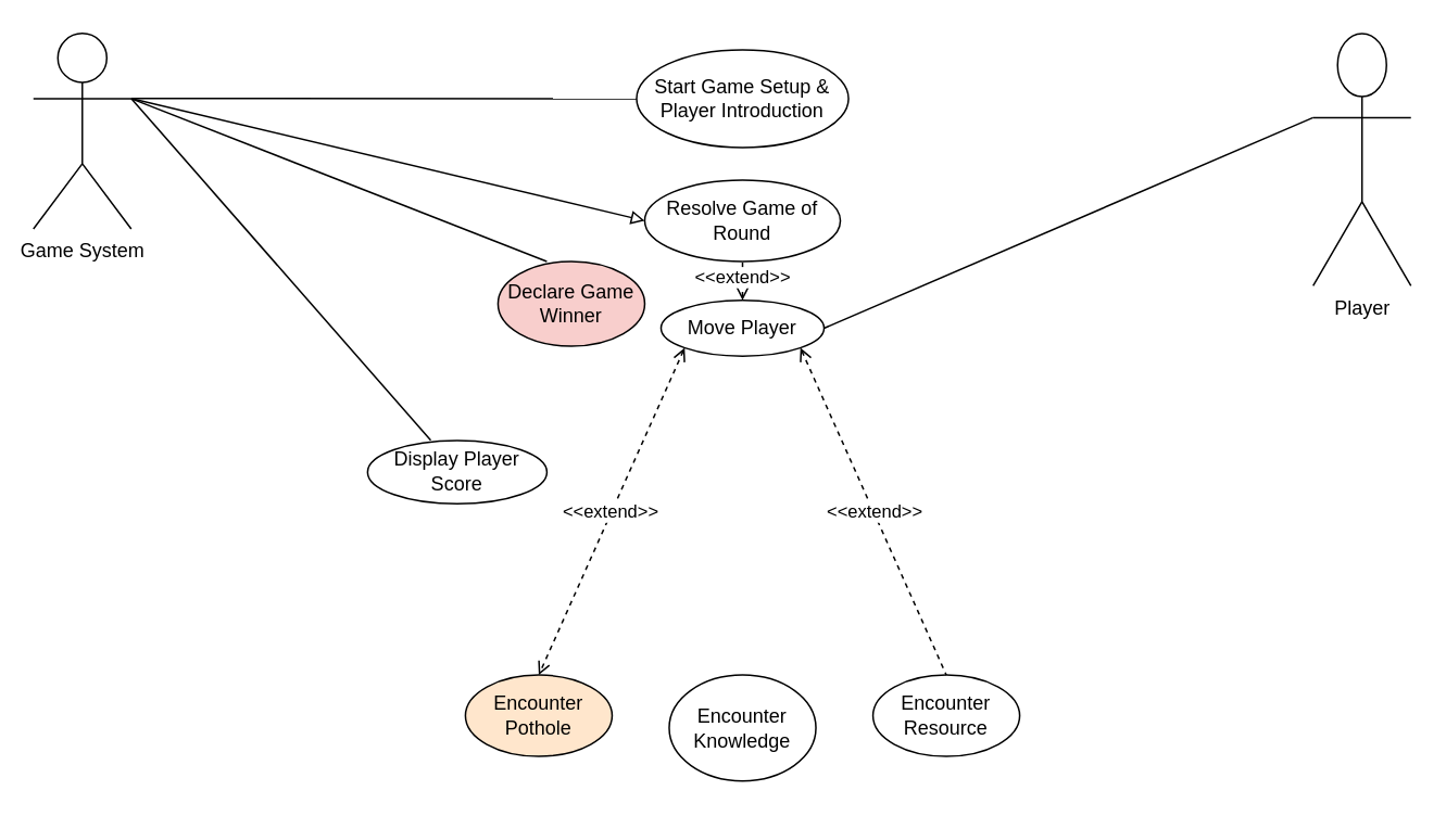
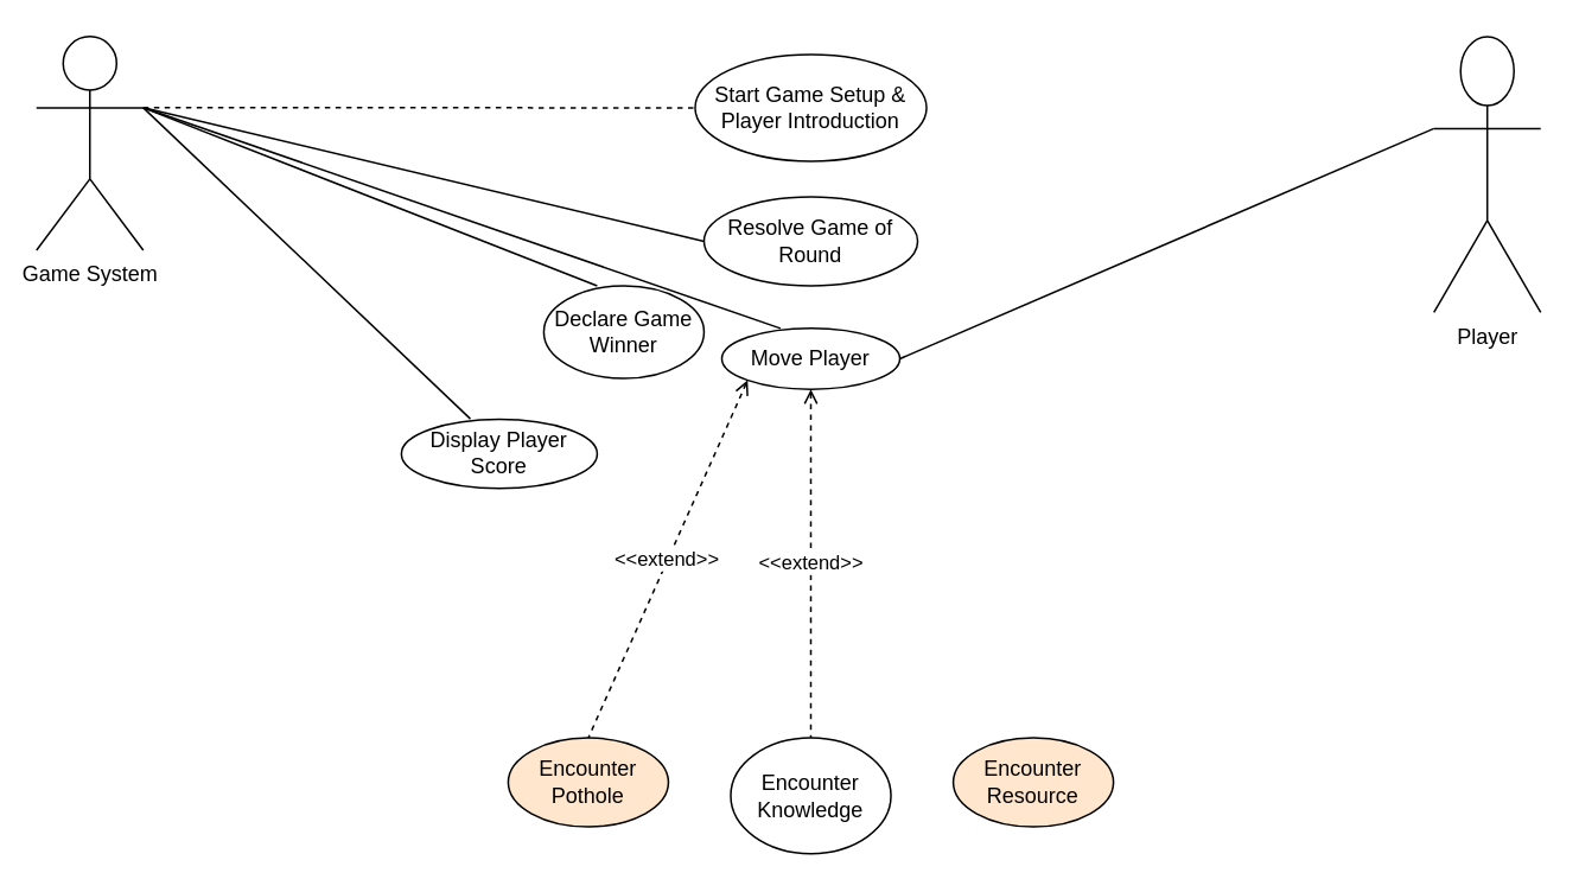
  <mxCell id="0" />
  <mxCell id="1" parent="0" />
- <mxCell id="2" value="" style="rounded=0;orthogonalLoop=1;jettySize=auto;html=1;strokeColor=default;endArrow=none;endFill=0;exitX=1;exitY=0.333;exitDx=0;exitDy=0;exitPerimeter=0;" parent="1" source="10" target="4" edge="1"><mxGeometry relative="1" as="geometry"><mxPoint x="-45" y="250" as="sourcePoint" /></mxGeometry></mxCell>
+ <mxCell id="2" value="" style="rounded=0;orthogonalLoop=1;jettySize=auto;html=1;strokeColor=default;endArrow=none;endFill=0;exitX=1;exitY=0.333;exitDx=0;exitDy=0;exitPerimeter=0;dashed=1;" parent="1" source="10" target="4" edge="1"><mxGeometry relative="1" as="geometry"><mxPoint x="-45" y="250" as="sourcePoint" /></mxGeometry></mxCell>
  <mxCell id="3" value="Player" style="shape=umlActor;verticalLabelPosition=bottom;verticalAlign=top;html=1;outlineConnect=0;rounded=1;" parent="1" vertex="1"><mxGeometry x="805" y="20" width="60" height="155" as="geometry" /></mxCell>
  <mxCell id="4" value="Start Game Setup &amp;amp; Player Introduction" style="ellipse;whiteSpace=wrap;html=1;verticalAlign=middle;rounded=1;align=center;labelPosition=center;verticalLabelPosition=middle;" parent="1" vertex="1"><mxGeometry x="390" y="30" width="130" height="60" as="geometry" /></mxCell>
- <mxCell id="5" value="&lt;div style=&quot;&quot;&gt;&amp;lt;&amp;lt;extend&amp;gt;&amp;gt;&lt;/div&gt;" style="rounded=0;orthogonalLoop=1;jettySize=auto;html=1;exitX=0.5;exitY=0;exitDx=0;exitDy=0;entryX=0.5;entryY=1;entryDx=0;entryDy=0;endArrow=none;endFill=0;startArrow=open;startFill=0;dashed=1;align=center;jumpStyle=none;" parent="1" source="6" target="7" edge="1"><mxGeometry x="0.182" relative="1" as="geometry"><mxPoint as="offset" /></mxGeometry></mxCell>
  <mxCell id="6" value="Move Player" style="ellipse;whiteSpace=wrap;html=1;verticalAlign=middle;rounded=1;align=center;labelPosition=center;verticalLabelPosition=middle;" parent="1" vertex="1"><mxGeometry x="405" y="183.86" width="100" height="34.28" as="geometry" /></mxCell>
  <mxCell id="7" value="Resolve Game of Round" style="ellipse;whiteSpace=wrap;html=1;verticalAlign=middle;rounded=1;align=center;labelPosition=center;verticalLabelPosition=middle;" parent="1" vertex="1"><mxGeometry x="395" y="110" width="120" height="50" as="geometry" /></mxCell>
- <mxCell id="8" value="Declare Game Winner" style="ellipse;whiteSpace=wrap;html=1;verticalAlign=middle;rounded=1;align=center;labelPosition=center;verticalLabelPosition=middle;fillColor=#f8cecc;" parent="1" vertex="1"><mxGeometry x="305" y="160" width="90" height="52" as="geometry" /></mxCell>
+ <mxCell id="8" value="Declare Game Winner" style="ellipse;whiteSpace=wrap;html=1;verticalAlign=middle;rounded=1;align=center;labelPosition=center;verticalLabelPosition=middle;" parent="1" vertex="1"><mxGeometry x="305" y="160" width="90" height="52" as="geometry" /></mxCell>
  <mxCell id="9" value="" style="rounded=0;orthogonalLoop=1;jettySize=auto;html=1;strokeColor=default;endArrow=none;endFill=0;exitX=1;exitY=0.5;exitDx=0;exitDy=0;entryX=0;entryY=0.333;entryDx=0;entryDy=0;entryPerimeter=0;" parent="1" source="6" target="3" edge="1"><mxGeometry relative="1" as="geometry"><mxPoint x="-35" y="618" as="sourcePoint" /><mxPoint x="155" y="618" as="targetPoint" /></mxGeometry></mxCell>
  <mxCell id="10" value="Game System" style="shape=umlActor;verticalLabelPosition=bottom;verticalAlign=top;html=1;outlineConnect=0;rounded=1;" parent="1" vertex="1"><mxGeometry x="20" y="20" width="60" height="120" as="geometry" /></mxCell>
  <mxCell id="11" value="" style="rounded=0;orthogonalLoop=1;jettySize=auto;html=1;strokeColor=default;endArrow=none;endFill=0;entryX=0.333;entryY=0;entryDx=0;entryDy=0;exitX=1;exitY=0.333;exitDx=0;exitDy=0;exitPerimeter=0;entryPerimeter=0;" parent="1" source="10" target="8" edge="1"><mxGeometry relative="1" as="geometry"><mxPoint x="-45" y="250" as="sourcePoint" /><mxPoint x="78" y="166" as="targetPoint" /></mxGeometry></mxCell>
- <mxCell id="12" value="" style="rounded=0;orthogonalLoop=1;jettySize=auto;html=1;strokeColor=default;endArrow=block;endFill=0;entryX=0;entryY=0.5;entryDx=0;entryDy=0;exitX=1;exitY=0.333;exitDx=0;exitDy=0;exitPerimeter=0;" parent="1" source="10" target="7" edge="1"><mxGeometry relative="1" as="geometry"><mxPoint x="-45" y="250" as="sourcePoint" /><mxPoint x="65" y="256" as="targetPoint" /></mxGeometry></mxCell>
- <mxCell id="13" value="Display Player Score" style="ellipse;whiteSpace=wrap;html=1;verticalAlign=middle;rounded=1;align=center;labelPosition=center;verticalLabelPosition=middle;" parent="1" vertex="1"><mxGeometry x="225" y="270" width="110" height="38.86" as="geometry" /></mxCell>
+ <mxCell id="12" value="" style="rounded=0;orthogonalLoop=1;jettySize=auto;html=1;strokeColor=default;endArrow=none;endFill=0;entryX=0;entryY=0.5;entryDx=0;entryDy=0;exitX=1;exitY=0.333;exitDx=0;exitDy=0;exitPerimeter=0;" parent="1" source="10" target="7" edge="1"><mxGeometry relative="1" as="geometry"><mxPoint x="-45" y="250" as="sourcePoint" /><mxPoint x="65" y="256" as="targetPoint" /></mxGeometry></mxCell>
+ <mxCell id="13" value="Display Player Score" style="ellipse;whiteSpace=wrap;html=1;verticalAlign=middle;rounded=1;align=center;labelPosition=center;verticalLabelPosition=middle;" parent="1" vertex="1"><mxGeometry x="225" y="235" width="110" height="38.86" as="geometry" /></mxCell>
  <mxCell id="14" value="Encounter Knowledge" style="ellipse;whiteSpace=wrap;html=1;verticalAlign=middle;rounded=1;align=center;labelPosition=center;verticalLabelPosition=middle;" parent="1" vertex="1"><mxGeometry x="410" y="414" width="90" height="65" as="geometry" /></mxCell>
- <mxCell id="17" value="Encounter Resource" style="ellipse;whiteSpace=wrap;html=1;verticalAlign=middle;rounded=1;align=center;labelPosition=center;verticalLabelPosition=middle;" parent="1" vertex="1"><mxGeometry x="535" y="414" width="90" height="50" as="geometry" /></mxCell>
+ <mxCell id="15" value="&lt;div style=&quot;&quot;&gt;&amp;lt;&amp;lt;extend&amp;gt;&amp;gt;&lt;/div&gt;" style="rounded=0;orthogonalLoop=1;jettySize=auto;html=1;entryX=0.5;entryY=0;entryDx=0;entryDy=0;endArrow=none;endFill=0;startArrow=open;startFill=0;dashed=1;align=center;jumpStyle=none;exitX=0.5;exitY=1;exitDx=0;exitDy=0;" parent="1" source="6" target="14" edge="1"><mxGeometry x="0.005" relative="1" as="geometry"><mxPoint x="-45" y="1005.72" as="sourcePoint" /><mxPoint x="55" y="935.72" as="targetPoint" /><mxPoint as="offset" /></mxGeometry></mxCell>
+ <mxCell id="16" value="" style="rounded=0;orthogonalLoop=1;jettySize=auto;html=1;strokeColor=default;endArrow=none;endFill=0;entryX=0.33;entryY=0.003;entryDx=0;entryDy=0;exitX=1;exitY=0.333;exitDx=0;exitDy=0;exitPerimeter=0;entryPerimeter=0;" parent="1" source="10" target="6" edge="1"><mxGeometry relative="1" as="geometry"><mxPoint x="-45" y="250" as="sourcePoint" /><mxPoint x="153" y="337" as="targetPoint" /></mxGeometry></mxCell>
+ <mxCell id="17" value="Encounter Resource" style="ellipse;whiteSpace=wrap;html=1;verticalAlign=middle;rounded=1;align=center;labelPosition=center;verticalLabelPosition=middle;fillColor=#ffe6cc;" parent="1" vertex="1"><mxGeometry x="535" y="414" width="90" height="50" as="geometry" /></mxCell>
  <mxCell id="18" value="Encounter Pothole" style="ellipse;whiteSpace=wrap;html=1;verticalAlign=middle;rounded=1;align=center;labelPosition=center;verticalLabelPosition=middle;fillColor=#ffe6cc;" parent="1" vertex="1"><mxGeometry x="285" y="414" width="90" height="50" as="geometry" /></mxCell>
- <mxCell id="19" value="&lt;div style=&quot;&quot;&gt;&amp;lt;&amp;lt;extend&amp;gt;&amp;gt;&lt;/div&gt;" style="rounded=0;orthogonalLoop=1;jettySize=auto;html=1;entryX=0.5;entryY=0;entryDx=0;entryDy=0;endArrow=open;endFill=0;startArrow=open;startFill=0;dashed=1;align=center;jumpStyle=none;exitX=0;exitY=1;exitDx=0;exitDy=0;" parent="1" source="6" target="18" edge="1"><mxGeometry x="0.005" relative="1" as="geometry"><mxPoint x="250" y="735.72" as="sourcePoint" /><mxPoint x="250" y="845.72" as="targetPoint" /><mxPoint as="offset" /></mxGeometry></mxCell>
- <mxCell id="20" value="&lt;div style=&quot;&quot;&gt;&amp;lt;&amp;lt;extend&amp;gt;&amp;gt;&lt;/div&gt;" style="rounded=0;orthogonalLoop=1;jettySize=auto;html=1;entryX=0.5;entryY=0;entryDx=0;entryDy=0;endArrow=none;endFill=0;startArrow=open;startFill=0;dashed=1;align=center;jumpStyle=none;exitX=1;exitY=1;exitDx=0;exitDy=0;" parent="1" source="6" target="17" edge="1"><mxGeometry x="0.005" relative="1" as="geometry"><mxPoint x="250" y="735.72" as="sourcePoint" /><mxPoint x="250" y="845.72" as="targetPoint" /><mxPoint as="offset" /></mxGeometry></mxCell>
+ <mxCell id="19" value="&lt;div style=&quot;&quot;&gt;&amp;lt;&amp;lt;extend&amp;gt;&amp;gt;&lt;/div&gt;" style="rounded=0;orthogonalLoop=1;jettySize=auto;html=1;entryX=0.5;entryY=0;entryDx=0;entryDy=0;endArrow=none;endFill=0;startArrow=open;startFill=0;dashed=1;align=center;jumpStyle=none;exitX=0;exitY=1;exitDx=0;exitDy=0;" parent="1" source="6" target="18" edge="1"><mxGeometry x="0.005" relative="1" as="geometry"><mxPoint x="250" y="735.72" as="sourcePoint" /><mxPoint x="250" y="845.72" as="targetPoint" /><mxPoint as="offset" /></mxGeometry></mxCell>
  <mxCell id="21" value="" style="rounded=0;orthogonalLoop=1;jettySize=auto;html=1;strokeColor=default;endArrow=none;endFill=0;entryX=0.352;entryY=-0.006;entryDx=0;entryDy=0;exitX=1;exitY=0.333;exitDx=0;exitDy=0;exitPerimeter=0;entryPerimeter=0;" parent="1" source="10" target="13" edge="1"><mxGeometry relative="1" as="geometry"><mxPoint x="90" y="70" as="sourcePoint" /><mxPoint x="156" y="243" as="targetPoint" /></mxGeometry></mxCell>
